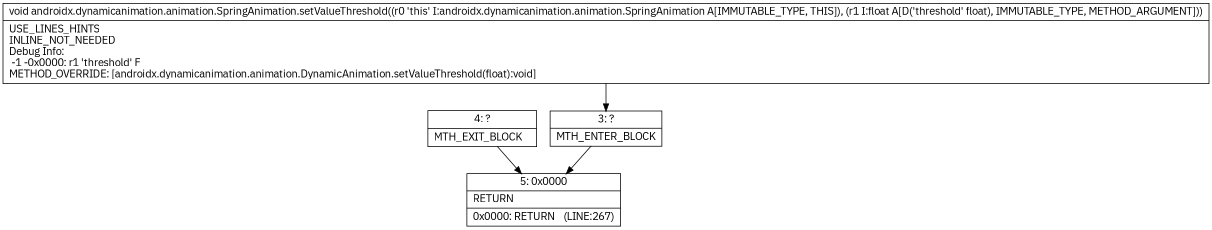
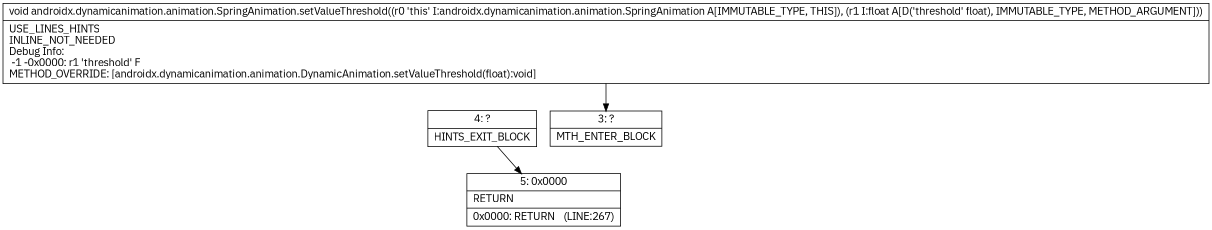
  digraph {
    fontname="IBM Plex Sans"
    node [fontname="IBM Plex Sans" shape=record]
    edge [fontname="IBM Plex Sans"]
    n1 [label="{3\:\ ?|MTH_ENTER_BLOCK\l}"]
    n2 [label="{5\:\ 0x0000|RETURN\l|0x0000: RETURN    (LINE:267)\l}"]
-   n3 [label="{4\:\ ?|MTH_EXIT_BLOCK\l}"]
+   n3 [label="{4\:\ ?|HINTS_EXIT_BLOCK\l}"]
    n4 [label="{void androidx.dynamicanimation.animation.SpringAnimation.setValueThreshold((r0 'this' I:androidx.dynamicanimation.animation.SpringAnimation A[IMMUTABLE_TYPE, THIS]), (r1 I:float A[D('threshold' float), IMMUTABLE_TYPE, METHOD_ARGUMENT]))  | USE_LINES_HINTS\lINLINE_NOT_NEEDED\lDebug Info:\l  \-1 \-0x0000: r1 'threshold' F\lMETHOD_OVERRIDE: [androidx.dynamicanimation.animation.DynamicAnimation.setValueThreshold(float):void]\l}"]
-   n1 -> n2
    n3 -> n2
    n4 -> n1
  }
